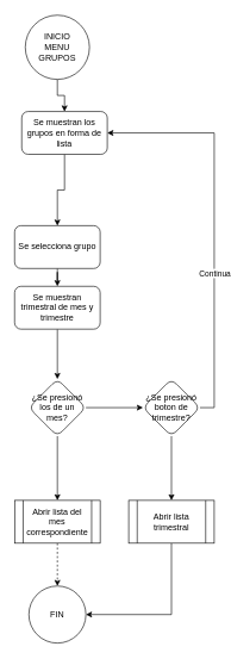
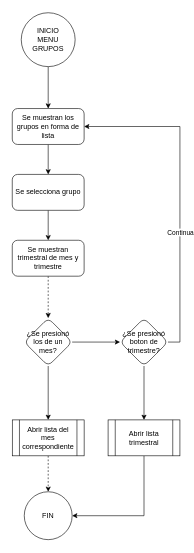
  <mxCell id="0" />
  <mxCell id="1" parent="0" />
  <mxCell id="2" value="" style="edgeStyle=orthogonalEdgeStyle;rounded=0;orthogonalLoop=1;jettySize=auto;html=1;" edge="1" parent="1" source="3" target="5"><mxGeometry relative="1" as="geometry" /></mxCell>
  <mxCell id="3" value="INICIO&lt;br&gt;MENU GRUPOS" style="ellipse;whiteSpace=wrap;html=1;aspect=fixed;" vertex="1" parent="1"><mxGeometry x="35" y="20" width="90" height="90" as="geometry" /></mxCell>
  <mxCell id="4" value="" style="edgeStyle=orthogonalEdgeStyle;rounded=0;orthogonalLoop=1;jettySize=auto;html=1;" edge="1" parent="1" source="5" target="7"><mxGeometry relative="1" as="geometry" /></mxCell>
- <mxCell id="5" value="Se muestran los grupos en forma de lista" style="rounded=1;whiteSpace=wrap;html=1;" vertex="1" parent="1"><mxGeometry x="30" y="155" width="120" height="60" as="geometry" /></mxCell>
+ <mxCell id="5" value="Se muestran los grupos en forma de lista" style="rounded=1;whiteSpace=wrap;html=1;" vertex="1" parent="1"><mxGeometry x="20" y="180" width="120" height="60" as="geometry" /></mxCell>
  <mxCell id="6" value="" style="edgeStyle=orthogonalEdgeStyle;rounded=0;orthogonalLoop=1;jettySize=auto;html=1;" edge="1" parent="1" source="7" target="9"><mxGeometry relative="1" as="geometry" /></mxCell>
- <mxCell id="7" value="Se selecciona grupo" style="rounded=1;whiteSpace=wrap;html=1;" vertex="1" parent="1"><mxGeometry x="20" y="315" width="120" height="60" as="geometry" /></mxCell>
- <mxCell id="8" value="" style="edgeStyle=orthogonalEdgeStyle;rounded=0;orthogonalLoop=1;jettySize=auto;html=1;" edge="1" parent="1" source="9" target="12"><mxGeometry relative="1" as="geometry" /></mxCell>
+ <mxCell id="7" value="Se selecciona grupo" style="rounded=1;whiteSpace=wrap;html=1;" vertex="1" parent="1"><mxGeometry x="20" y="290" width="120" height="60" as="geometry" /></mxCell>
+ <mxCell id="8" value="" style="edgeStyle=orthogonalEdgeStyle;rounded=0;orthogonalLoop=1;jettySize=auto;html=1;dashed=1;" edge="1" parent="1" source="9" target="12"><mxGeometry relative="1" as="geometry" /></mxCell>
  <mxCell id="9" value="Se muestran trimestral de mes y trimestre" style="rounded=1;whiteSpace=wrap;html=1;" vertex="1" parent="1"><mxGeometry x="20" y="400" width="120" height="60" as="geometry" /></mxCell>
  <mxCell id="10" value="" style="edgeStyle=orthogonalEdgeStyle;rounded=0;orthogonalLoop=1;jettySize=auto;html=1;" edge="1" parent="1" source="12" target="16"><mxGeometry relative="1" as="geometry" /></mxCell>
  <mxCell id="11" value="" style="edgeStyle=orthogonalEdgeStyle;rounded=0;orthogonalLoop=1;jettySize=auto;html=1;" edge="1" parent="1" source="12" target="18"><mxGeometry relative="1" as="geometry" /></mxCell>
  <mxCell id="12" value="¿Se presionó los de un mes?" style="rhombus;whiteSpace=wrap;html=1;rounded=1;" vertex="1" parent="1"><mxGeometry x="40" y="530" width="80" height="80" as="geometry" /></mxCell>
  <mxCell id="13" value="" style="edgeStyle=orthogonalEdgeStyle;rounded=0;orthogonalLoop=1;jettySize=auto;html=1;" edge="1" parent="1" source="16"><mxGeometry relative="1" as="geometry"><mxPoint x="240" y="700" as="targetPoint" /></mxGeometry></mxCell>
  <mxCell id="14" style="edgeStyle=orthogonalEdgeStyle;rounded=0;orthogonalLoop=1;jettySize=auto;html=1;exitX=1;exitY=0.5;exitDx=0;exitDy=0;entryX=1;entryY=0.5;entryDx=0;entryDy=0;" edge="1" parent="1" source="16" target="5"><mxGeometry relative="1" as="geometry" /></mxCell>
  <mxCell id="15" value="Continua" style="edgeLabel;html=1;align=center;verticalAlign=middle;resizable=0;points=[];" vertex="1" connectable="0" parent="14"><mxGeometry x="-0.246" relative="1" as="geometry"><mxPoint as="offset" /></mxGeometry></mxCell>
  <mxCell id="16" value="¿Se presionó boton de trimestre?" style="rhombus;whiteSpace=wrap;html=1;rounded=1;" vertex="1" parent="1"><mxGeometry x="200" y="530" width="80" height="80" as="geometry" /></mxCell>
  <mxCell id="17" value="" style="edgeStyle=orthogonalEdgeStyle;rounded=0;orthogonalLoop=1;jettySize=auto;html=1;dashed=1;" edge="1" parent="1" source="18" target="21"><mxGeometry relative="1" as="geometry" /></mxCell>
  <mxCell id="18" value="Abrir lista del mes correspondiente" style="shape=process;whiteSpace=wrap;html=1;backgroundOutline=1;" vertex="1" parent="1"><mxGeometry x="20" y="700" width="120" height="60" as="geometry" /></mxCell>
  <mxCell id="19" style="edgeStyle=orthogonalEdgeStyle;rounded=0;orthogonalLoop=1;jettySize=auto;html=1;exitX=0.5;exitY=1;exitDx=0;exitDy=0;entryX=1;entryY=0.5;entryDx=0;entryDy=0;" edge="1" parent="1" source="20" target="21"><mxGeometry relative="1" as="geometry" /></mxCell>
  <mxCell id="20" value="Abrir lista trimestral" style="shape=process;whiteSpace=wrap;html=1;backgroundOutline=1;" vertex="1" parent="1"><mxGeometry x="180" y="700" width="120" height="60" as="geometry" /></mxCell>
  <mxCell id="21" value="FIN" style="ellipse;whiteSpace=wrap;html=1;aspect=fixed;" vertex="1" parent="1"><mxGeometry x="40" y="820" width="80" height="80" as="geometry" /></mxCell>
